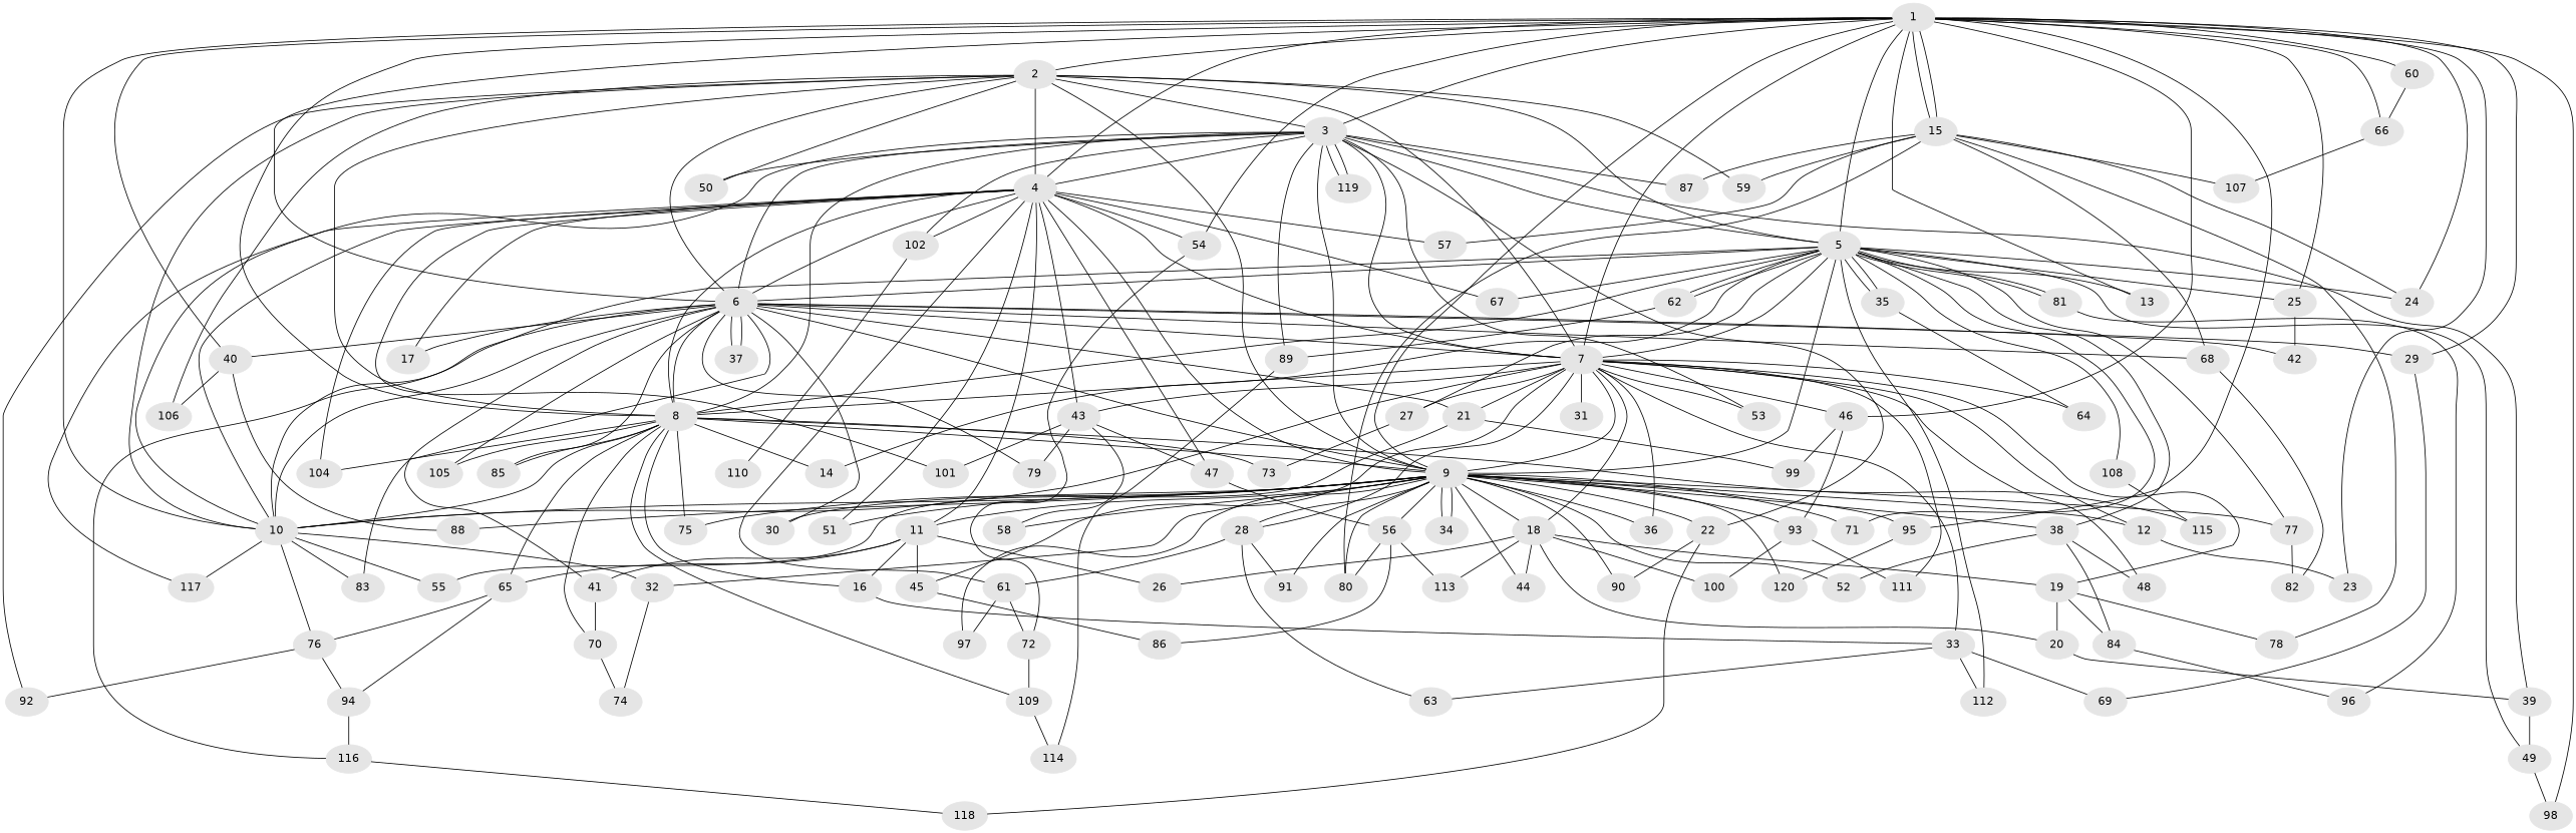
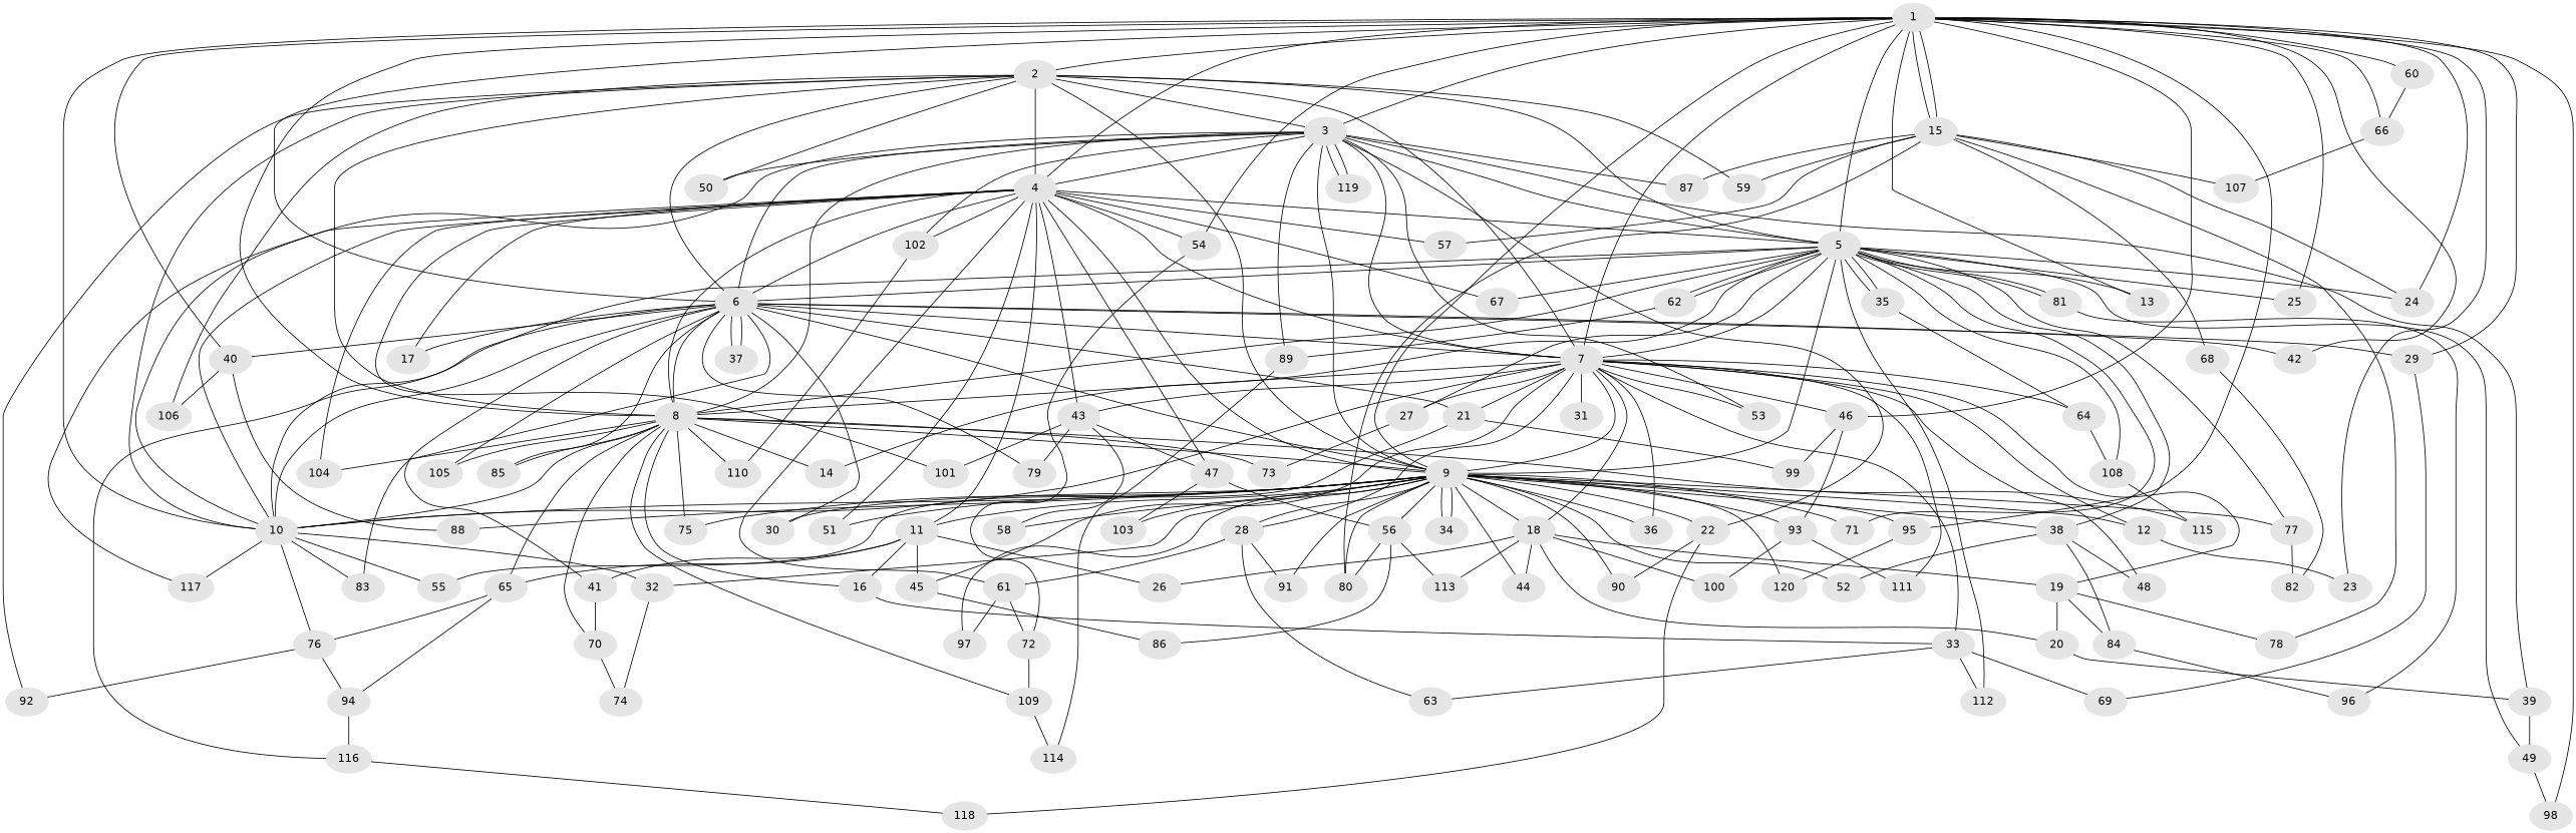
  graph {
    fontname="DejaVu Sans"
    node [color=gray90 fontname="DejaVu Sans" style=filled]
    edge [fontname="DejaVu Sans"]
    1
    2
    3
    4
    5
    6
    7
    8
    9
    10
    13
    15
    23
    24
    25
    29
    40
    42
    46
    54
    60
    66
    95
    98
    50
    59
    92
    106
    22
    39
    53
    87
    89
    102
    119
    11
    17
    43
    47
    51
    57
    61
    67
    101
    104
    117
    14
    27
    35
    38
    49
    62
    71
    77
    81
    108
    112
    21
    30
    37
    41
    68
    79
    83
    85
    105
    116
    12
    18
    19
    28
    31
    33
    36
    45
    48
    64
    111
    16
    65
    70
    73
    75
    109
    110
    115
    32
    34
    44
    52
    56
    58
    88
    90
    91
    93
    97
+   103
    120
    80
    55
    76
    78
    107
    69
    99
    72
    118
    114
    26
    84
    82
    96
    20
    100
    113
    63
    86
    94
    74
    1 -- 2
    1 -- 3
    1 -- 4
    1 -- 5
    1 -- 6
    1 -- 7
    1 -- 8
    1 -- 9
    1 -- 10
    1 -- 13
    1 -- 15
    1 -- 15
    1 -- 23
    1 -- 24
    1 -- 25
    1 -- 29
    1 -- 40
-   25 -- 42
+   1 -- 42
    1 -- 46
    1 -- 54
    1 -- 60
    1 -- 66
    1 -- 95
    1 -- 98
    2 -- 3
    2 -- 4
    2 -- 5
    2 -- 6
    2 -- 7
    2 -- 8
    2 -- 9
    2 -- 10
    2 -- 50
    2 -- 59
    2 -- 92
    2 -- 106
    3 -- 4
    3 -- 5
    3 -- 6
    3 -- 7
    3 -- 8
    3 -- 9
    3 -- 10
    3 -- 50
    3 -- 22
    3 -- 39
    3 -- 53
    3 -- 87
    3 -- 89
    3 -- 102
    3 -- 119
    3 -- 119
+   4 -- 5
    4 -- 6
    4 -- 7
    4 -- 8
    4 -- 9
    4 -- 10
    4 -- 54
    4 -- 102
    4 -- 11
    4 -- 17
    4 -- 43
    4 -- 47
    4 -- 51
    4 -- 57
    4 -- 61
    4 -- 67
    4 -- 101
    4 -- 104
    4 -- 117
    5 -- 6
    5 -- 7
    5 -- 8
    5 -- 9
    5 -- 10
    5 -- 13
    5 -- 24
    5 -- 25
    5 -- 67
    5 -- 14
    5 -- 27
    5 -- 35
    5 -- 35
    5 -- 38
    5 -- 49
    5 -- 62
    5 -- 62
    5 -- 71
    5 -- 77
    5 -- 81
    5 -- 81
    5 -- 108
    5 -- 112
    6 -- 7
    6 -- 8
    6 -- 9
    6 -- 10
    6 -- 29
    6 -- 40
    6 -- 42
    6 -- 17
    6 -- 21
    6 -- 30
    6 -- 37
    6 -- 37
    6 -- 41
-   6 -- 68
    6 -- 79
    6 -- 83
    6 -- 85
    6 -- 105
    6 -- 116
    7 -- 8
    7 -- 9
    7 -- 10
    7 -- 46
    7 -- 53
    7 -- 43
    7 -- 27
    7 -- 21
    7 -- 12
    7 -- 18
    7 -- 19
    7 -- 28
    7 -- 31
    7 -- 33
    7 -- 36
    7 -- 45
    7 -- 48
    7 -- 64
    7 -- 111
    8 -- 9
    8 -- 10
    8 -- 104
    8 -- 14
    8 -- 85
    8 -- 105
    8 -- 16
    8 -- 65
    8 -- 70
    8 -- 73
    8 -- 75
    8 -- 109
+   8 -- 110
    8 -- 115
    9 -- 10
    9 -- 95
    9 -- 22
    9 -- 11
    9 -- 51
    9 -- 38
    9 -- 71
    9 -- 77
    9 -- 30
    9 -- 12
    9 -- 18
    9 -- 28
    9 -- 36
    9 -- 75
    9 -- 32
    9 -- 34
    9 -- 34
    9 -- 44
    9 -- 52
    9 -- 56
    9 -- 58
    9 -- 88
    9 -- 90
    9 -- 91
    9 -- 93
    9 -- 97
+   9 -- 103
    9 -- 120
    9 -- 80
    10 -- 117
    10 -- 83
    10 -- 32
    10 -- 55
    10 -- 76
    15 -- 24
    15 -- 59
    15 -- 87
    15 -- 57
    15 -- 68
    15 -- 80
    15 -- 78
    15 -- 107
    29 -- 69
    40 -- 106
    40 -- 88
    46 -- 93
    46 -- 99
    54 -- 72
    60 -- 66
    66 -- 107
    95 -- 120
    22 -- 90
    22 -- 118
    39 -- 49
    89 -- 114
    102 -- 110
    11 -- 41
    11 -- 45
    11 -- 16
    11 -- 65
    11 -- 26
    43 -- 47
    43 -- 101
    43 -- 79
    43 -- 58
    47 -- 56
+   47 -- 103
    61 -- 97
    61 -- 72
    27 -- 73
    35 -- 64
    38 -- 48
    38 -- 52
    38 -- 84
    49 -- 98
    62 -- 89
    77 -- 82
    81 -- 96
    108 -- 115
    21 -- 55
    21 -- 99
    41 -- 70
    68 -- 82
    116 -- 118
    12 -- 23
    18 -- 19
    18 -- 44
    18 -- 26
    18 -- 20
    18 -- 100
    18 -- 113
    19 -- 78
    19 -- 84
    19 -- 20
    28 -- 61
    28 -- 91
    28 -- 63
    33 -- 112
    33 -- 69
    33 -- 63
    45 -- 86
+   64 -- 108
    16 -- 33
    65 -- 76
    65 -- 94
    70 -- 74
    109 -- 114
    32 -- 74
    56 -- 80
    56 -- 113
    56 -- 86
    93 -- 111
    93 -- 100
    76 -- 92
    76 -- 94
    72 -- 109
    84 -- 96
    20 -- 39
    94 -- 116
  }
